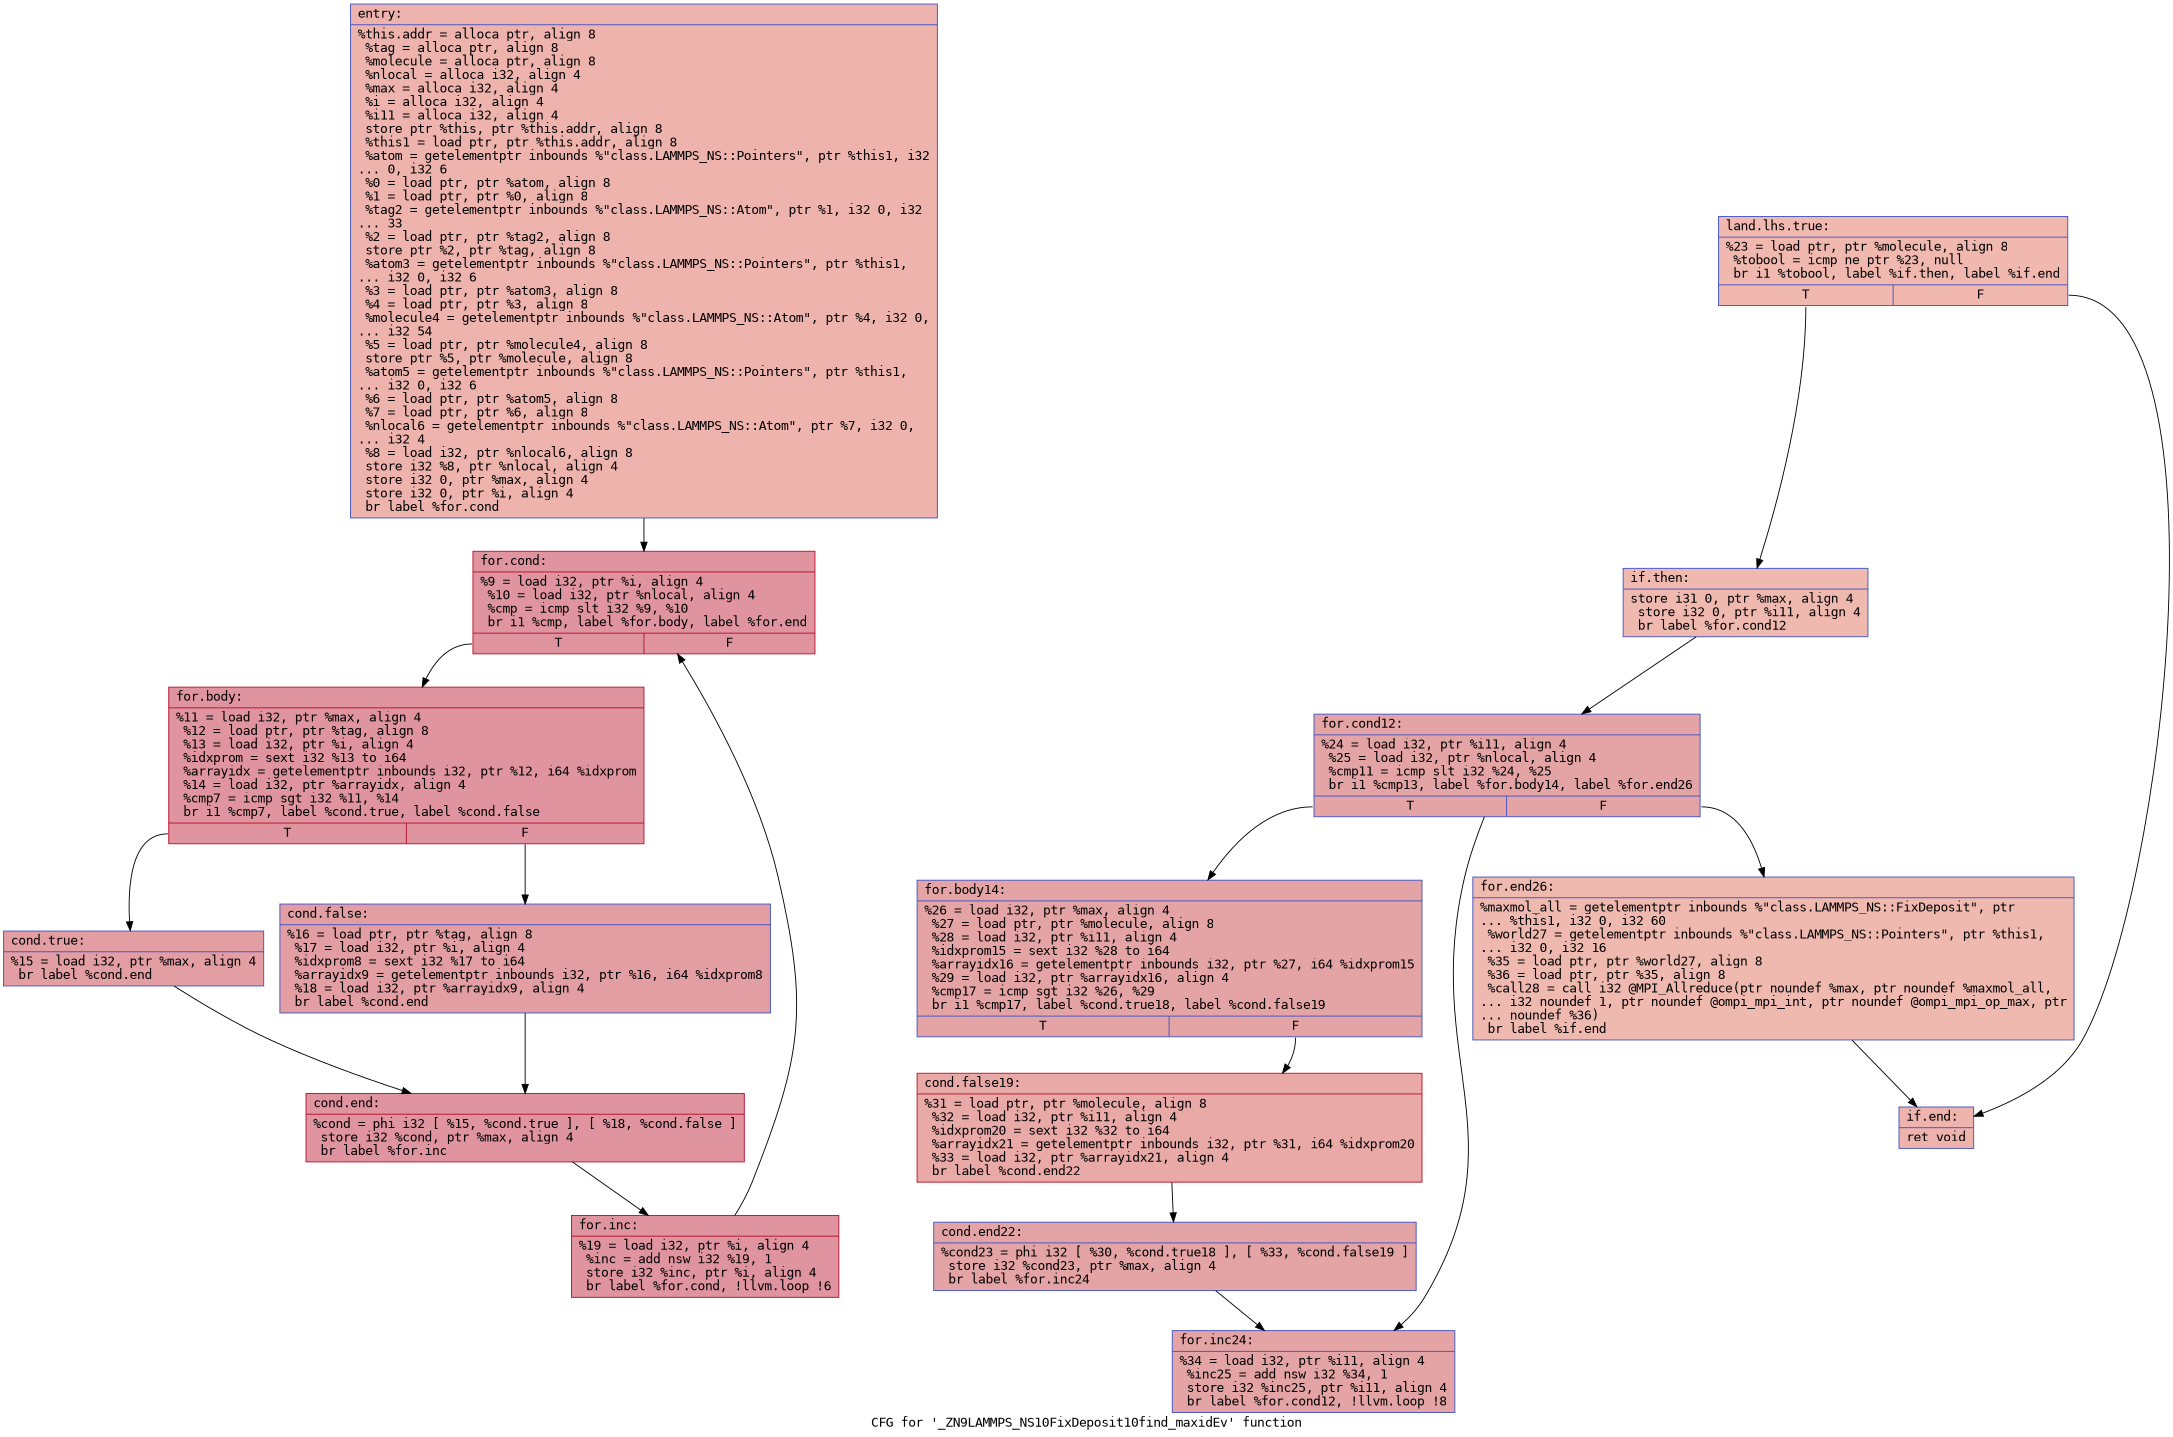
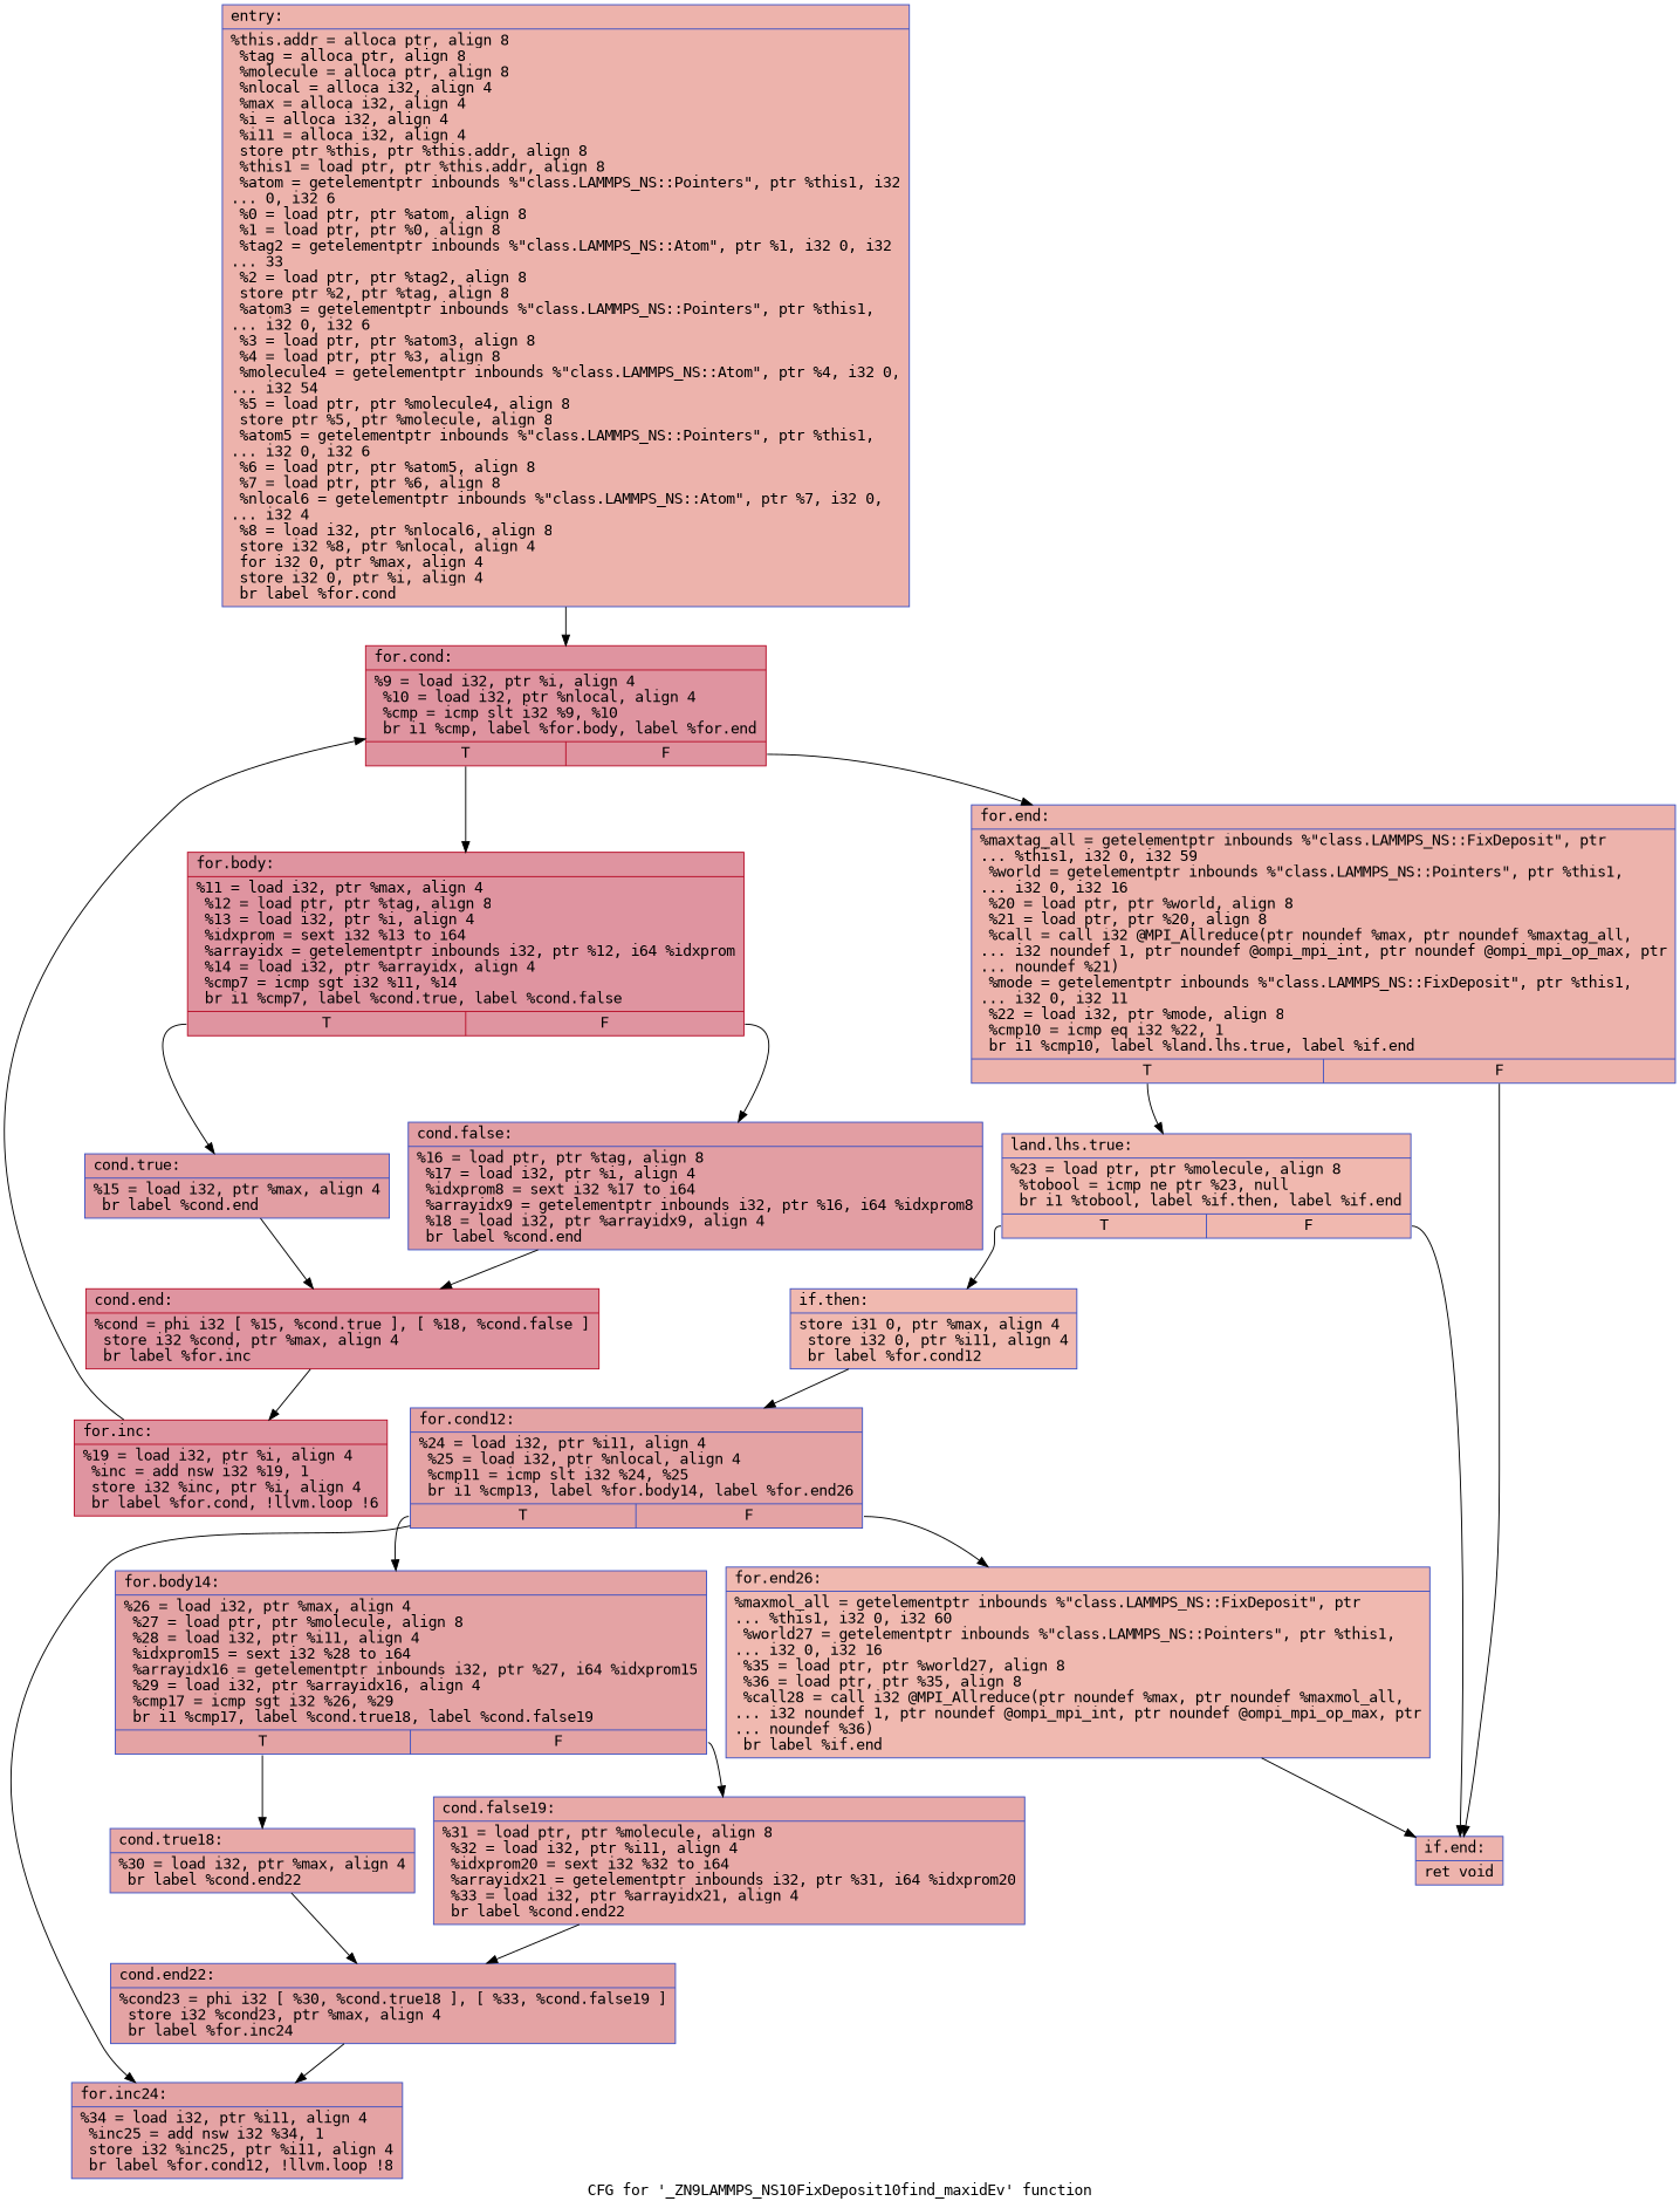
  digraph {
    fontname="DejaVu Sans Mono"
    label="CFG for '_ZN9LAMMPS_NS10FixDeposit10find_maxidEv' function"
    node [color="#3d50c3ff" fillcolor="#b70d2870" fontname="DejaVu Sans Mono" shape=record style=filled]
    edge [fontname="DejaVu Sans Mono"]
-   n1 [fillcolor="#d6524470" label="{entry:\l|  %this.addr = alloca ptr, align 8\l  %tag = alloca ptr, align 8\l  %molecule = alloca ptr, align 8\l  %nlocal = alloca i32, align 4\l  %max = alloca i32, align 4\l  %i = alloca i32, align 4\l  %i11 = alloca i32, align 4\l  store ptr %this, ptr %this.addr, align 8\l  %this1 = load ptr, ptr %this.addr, align 8\l  %atom = getelementptr inbounds %\"class.LAMMPS_NS::Pointers\", ptr %this1, i32\l... 0, i32 6\l  %0 = load ptr, ptr %atom, align 8\l  %1 = load ptr, ptr %0, align 8\l  %tag2 = getelementptr inbounds %\"class.LAMMPS_NS::Atom\", ptr %1, i32 0, i32\l... 33\l  %2 = load ptr, ptr %tag2, align 8\l  store ptr %2, ptr %tag, align 8\l  %atom3 = getelementptr inbounds %\"class.LAMMPS_NS::Pointers\", ptr %this1,\l... i32 0, i32 6\l  %3 = load ptr, ptr %atom3, align 8\l  %4 = load ptr, ptr %3, align 8\l  %molecule4 = getelementptr inbounds %\"class.LAMMPS_NS::Atom\", ptr %4, i32 0,\l... i32 54\l  %5 = load ptr, ptr %molecule4, align 8\l  store ptr %5, ptr %molecule, align 8\l  %atom5 = getelementptr inbounds %\"class.LAMMPS_NS::Pointers\", ptr %this1,\l... i32 0, i32 6\l  %6 = load ptr, ptr %atom5, align 8\l  %7 = load ptr, ptr %6, align 8\l  %nlocal6 = getelementptr inbounds %\"class.LAMMPS_NS::Atom\", ptr %7, i32 0,\l... i32 4\l  %8 = load i32, ptr %nlocal6, align 8\l  store i32 %8, ptr %nlocal, align 4\l  store i32 0, ptr %max, align 4\l  store i32 0, ptr %i, align 4\l  br label %for.cond\l}"]
+   n1 [fillcolor="#d6524470" label="{entry:\l|  %this.addr = alloca ptr, align 8\l  %tag = alloca ptr, align 8\l  %molecule = alloca ptr, align 8\l  %nlocal = alloca i32, align 4\l  %max = alloca i32, align 4\l  %i = alloca i32, align 4\l  %i11 = alloca i32, align 4\l  store ptr %this, ptr %this.addr, align 8\l  %this1 = load ptr, ptr %this.addr, align 8\l  %atom = getelementptr inbounds %\"class.LAMMPS_NS::Pointers\", ptr %this1, i32\l... 0, i32 6\l  %0 = load ptr, ptr %atom, align 8\l  %1 = load ptr, ptr %0, align 8\l  %tag2 = getelementptr inbounds %\"class.LAMMPS_NS::Atom\", ptr %1, i32 0, i32\l... 33\l  %2 = load ptr, ptr %tag2, align 8\l  store ptr %2, ptr %tag, align 8\l  %atom3 = getelementptr inbounds %\"class.LAMMPS_NS::Pointers\", ptr %this1,\l... i32 0, i32 6\l  %3 = load ptr, ptr %atom3, align 8\l  %4 = load ptr, ptr %3, align 8\l  %molecule4 = getelementptr inbounds %\"class.LAMMPS_NS::Atom\", ptr %4, i32 0,\l... i32 54\l  %5 = load ptr, ptr %molecule4, align 8\l  store ptr %5, ptr %molecule, align 8\l  %atom5 = getelementptr inbounds %\"class.LAMMPS_NS::Pointers\", ptr %this1,\l... i32 0, i32 6\l  %6 = load ptr, ptr %atom5, align 8\l  %7 = load ptr, ptr %6, align 8\l  %nlocal6 = getelementptr inbounds %\"class.LAMMPS_NS::Atom\", ptr %7, i32 0,\l... i32 4\l  %8 = load i32, ptr %nlocal6, align 8\l  store i32 %8, ptr %nlocal, align 4\l  for i32 0, ptr %max, align 4\l  store i32 0, ptr %i, align 4\l  br label %for.cond\l}"]
    n2 [color="#b70d28ff" label="{for.cond:\l|  %9 = load i32, ptr %i, align 4\l  %10 = load i32, ptr %nlocal, align 4\l  %cmp = icmp slt i32 %9, %10\l  br i1 %cmp, label %for.body, label %for.end\l|{<s0>T|<s1>F}}"]
    n3 [color="#b70d28ff" label="{for.body:\l|  %11 = load i32, ptr %max, align 4\l  %12 = load ptr, ptr %tag, align 8\l  %13 = load i32, ptr %i, align 4\l  %idxprom = sext i32 %13 to i64\l  %arrayidx = getelementptr inbounds i32, ptr %12, i64 %idxprom\l  %14 = load i32, ptr %arrayidx, align 4\l  %cmp7 = icmp sgt i32 %11, %14\l  br i1 %cmp7, label %cond.true, label %cond.false\l|{<s0>T|<s1>F}}"]
+   n4 [fillcolor="#d6524470" label="{for.end:\l|  %maxtag_all = getelementptr inbounds %\"class.LAMMPS_NS::FixDeposit\", ptr\l... %this1, i32 0, i32 59\l  %world = getelementptr inbounds %\"class.LAMMPS_NS::Pointers\", ptr %this1,\l... i32 0, i32 16\l  %20 = load ptr, ptr %world, align 8\l  %21 = load ptr, ptr %20, align 8\l  %call = call i32 @MPI_Allreduce(ptr noundef %max, ptr noundef %maxtag_all,\l... i32 noundef 1, ptr noundef @ompi_mpi_int, ptr noundef @ompi_mpi_op_max, ptr\l... noundef %21)\l  %mode = getelementptr inbounds %\"class.LAMMPS_NS::FixDeposit\", ptr %this1,\l... i32 0, i32 11\l  %22 = load i32, ptr %mode, align 8\l  %cmp10 = icmp eq i32 %22, 1\l  br i1 %cmp10, label %land.lhs.true, label %if.end\l|{<s0>T|<s1>F}}"]
    n5 [fillcolor="#be242e70" label="{cond.true:\l|  %15 = load i32, ptr %max, align 4\l  br label %cond.end\l}"]
    n6 [fillcolor="#be242e70" label="{cond.false:\l|  %16 = load ptr, ptr %tag, align 8\l  %17 = load i32, ptr %i, align 4\l  %idxprom8 = sext i32 %17 to i64\l  %arrayidx9 = getelementptr inbounds i32, ptr %16, i64 %idxprom8\l  %18 = load i32, ptr %arrayidx9, align 4\l  br label %cond.end\l}"]
    n7 [fillcolor="#dc5d4a70" label="{land.lhs.true:\l|  %23 = load ptr, ptr %molecule, align 8\l  %tobool = icmp ne ptr %23, null\l  br i1 %tobool, label %if.then, label %if.end\l|{<s0>T|<s1>F}}"]
    n8 [fillcolor="#d6524470" label="{if.end:\l|  ret void\l}"]
    n9 [color="#b70d28ff" label="{cond.end:\l|  %cond = phi i32 [ %15, %cond.true ], [ %18, %cond.false ]\l  store i32 %cond, ptr %max, align 4\l  br label %for.inc\l}"]
    n10 [fillcolor="#de614d70" label="{if.then:\l|  store i31 0, ptr %max, align 4\l  store i32 0, ptr %i11, align 4\l  br label %for.cond12\l}"]
    n11 [color="#b70d28ff" label="{for.inc:\l|  %19 = load i32, ptr %i, align 4\l  %inc = add nsw i32 %19, 1\l  store i32 %inc, ptr %i, align 4\l  br label %for.cond, !llvm.loop !6\l}"]
    n12 [fillcolor="#c32e3170" label="{for.cond12:\l|  %24 = load i32, ptr %i11, align 4\l  %25 = load i32, ptr %nlocal, align 4\l  %cmp11 = icmp slt i32 %24, %25\l  br i1 %cmp13, label %for.body14, label %for.end26\l|{<s0>T|<s1>F}}"]
    n13 [fillcolor="#c32e3170" label="{for.body14:\l|  %26 = load i32, ptr %max, align 4\l  %27 = load ptr, ptr %molecule, align 8\l  %28 = load i32, ptr %i11, align 4\l  %idxprom15 = sext i32 %28 to i64\l  %arrayidx16 = getelementptr inbounds i32, ptr %27, i64 %idxprom15\l  %29 = load i32, ptr %arrayidx16, align 4\l  %cmp17 = icmp sgt i32 %26, %29\l  br i1 %cmp17, label %cond.true18, label %cond.false19\l|{<s0>T|<s1>F}}"]
    n14 [fillcolor="#de614d70" label="{for.end26:\l|  %maxmol_all = getelementptr inbounds %\"class.LAMMPS_NS::FixDeposit\", ptr\l... %this1, i32 0, i32 60\l  %world27 = getelementptr inbounds %\"class.LAMMPS_NS::Pointers\", ptr %this1,\l... i32 0, i32 16\l  %35 = load ptr, ptr %world27, align 8\l  %36 = load ptr, ptr %35, align 8\l  %call28 = call i32 @MPI_Allreduce(ptr noundef %max, ptr noundef %maxmol_all,\l... i32 noundef 1, ptr noundef @ompi_mpi_int, ptr noundef @ompi_mpi_op_max, ptr\l... noundef %36)\l  br label %if.end\l}"]
    n15 [fillcolor="#c32e3170" label="{for.inc24:\l|  %34 = load i32, ptr %i11, align 4\l  %inc25 = add nsw i32 %34, 1\l  store i32 %inc25, ptr %i11, align 4\l  br label %for.cond12, !llvm.loop !8\l}"]
-   n17 [color="#b70d28ff" fillcolor="#ca3b3770" label="{cond.false19:\l|  %31 = load ptr, ptr %molecule, align 8\l  %32 = load i32, ptr %i11, align 4\l  %idxprom20 = sext i32 %32 to i64\l  %arrayidx21 = getelementptr inbounds i32, ptr %31, i64 %idxprom20\l  %33 = load i32, ptr %arrayidx21, align 4\l  br label %cond.end22\l}"]
+   n16 [fillcolor="#ca3b3770" label="{cond.true18:\l|  %30 = load i32, ptr %max, align 4\l  br label %cond.end22\l}"]
+   n17 [fillcolor="#ca3b3770" label="{cond.false19:\l|  %31 = load ptr, ptr %molecule, align 8\l  %32 = load i32, ptr %i11, align 4\l  %idxprom20 = sext i32 %32 to i64\l  %arrayidx21 = getelementptr inbounds i32, ptr %31, i64 %idxprom20\l  %33 = load i32, ptr %arrayidx21, align 4\l  br label %cond.end22\l}"]
    n18 [fillcolor="#c32e3170" label="{cond.end22:\l|  %cond23 = phi i32 [ %30, %cond.true18 ], [ %33, %cond.false19 ]\l  store i32 %cond23, ptr %max, align 4\l  br label %for.inc24\l}"]
    n1 -> n2
    n2 -> n3 [tailport=s0]
+   n2 -> n4 [tailport=s1]
    n3 -> n5 [tailport=s0]
    n3 -> n6 [tailport=s1]
+   n4 -> n7 [tailport=s0]
+   n4 -> n8 [tailport=s1]
    n5 -> n9
    n6 -> n9
    n7 -> n8 [tailport=s1]
    n7 -> n10 [tailport=s0]
    n9 -> n11
    n10 -> n12
    n11 -> n2
    n12 -> n13 [tailport=s0]
    n12 -> n14 [tailport=s1]
    n12 -> n15
+   n13 -> n16 [tailport=s0]
    n13 -> n17 [tailport=s1]
    n14 -> n8
+   n16 -> n18
    n17 -> n18
    n18 -> n15
  }
